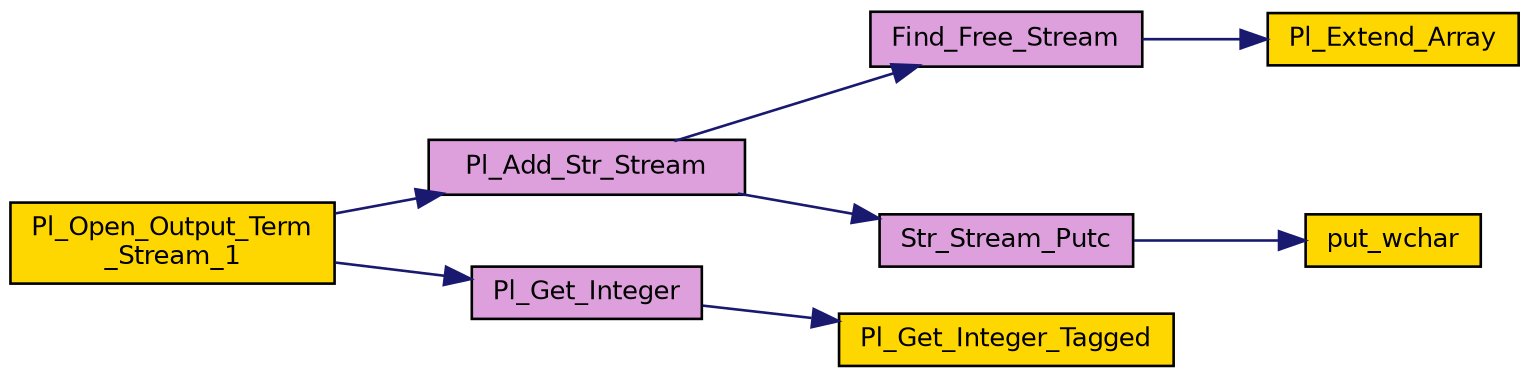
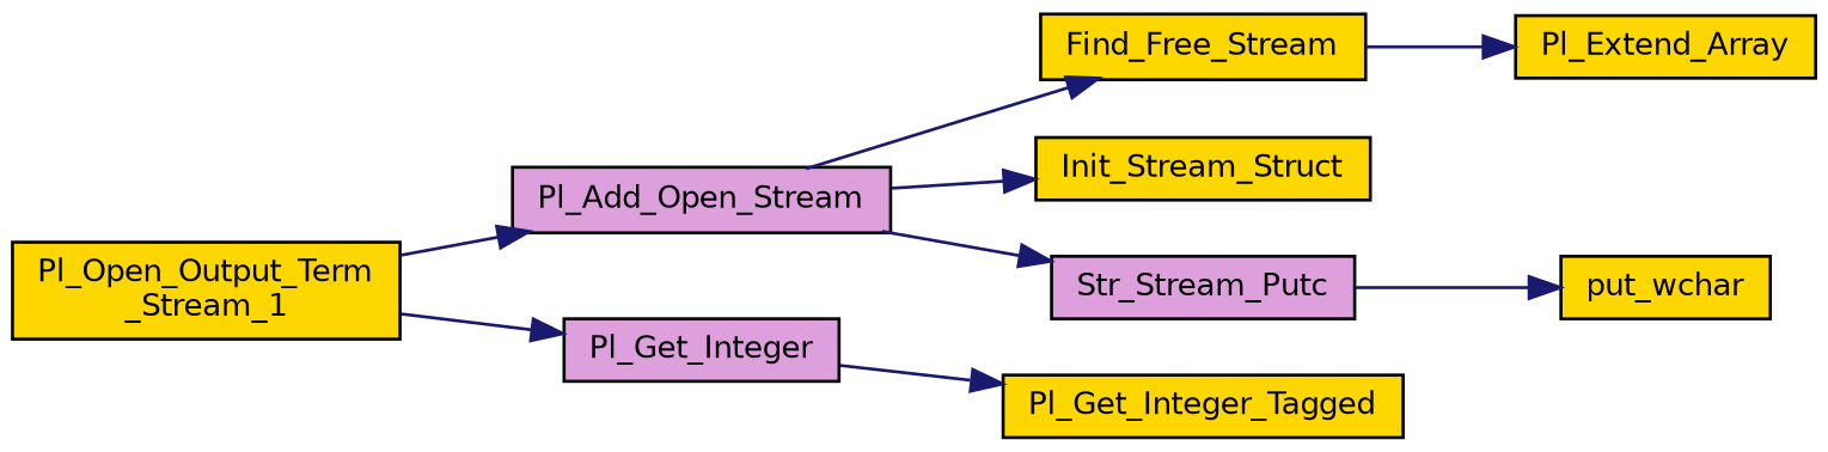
  digraph {
    rankdir=LR
    node [color=black fillcolor=gold fontname=Helvetica fontsize=10 shape=record style=filled]
    edge [color=midnightblue fontname=Helvetica fontsize=10 labelfontname=Helvetica labelfontsize=10 style=solid]
    n1 [fontcolor=black height=0.2 label="Pl_Open_Output_Term\l_Stream_1" width=0.4]
-   n2 [fillcolor=plum height=0.2 label=Pl_Add_Str_Stream width=0.4]
+   n2 [fillcolor=plum height=0.2 label=Pl_Add_Open_Stream width=0.4]
    n3 [fillcolor=plum height=0.2 label=Pl_Get_Integer width=0.4]
-   n4 [fillcolor=plum height=0.2 label=Find_Free_Stream width=0.4]
+   n4 [height=0.2 label=Find_Free_Stream width=0.4]
+   n5 [height=0.2 label=Init_Stream_Struct width=0.4]
    n6 [fillcolor=plum height=0.2 label=Str_Stream_Putc width=0.4]
    n7 [height=0.2 label=Pl_Get_Integer_Tagged width=0.4]
    n8 [height=0.2 label=Pl_Extend_Array width=0.4]
    n9 [height=0.2 label=put_wchar width=0.4]
    n1 -> n2
    n1 -> n3
    n2 -> n4
+   n2 -> n5
    n2 -> n6
    n3 -> n7
    n4 -> n8
    n6 -> n9
  }
